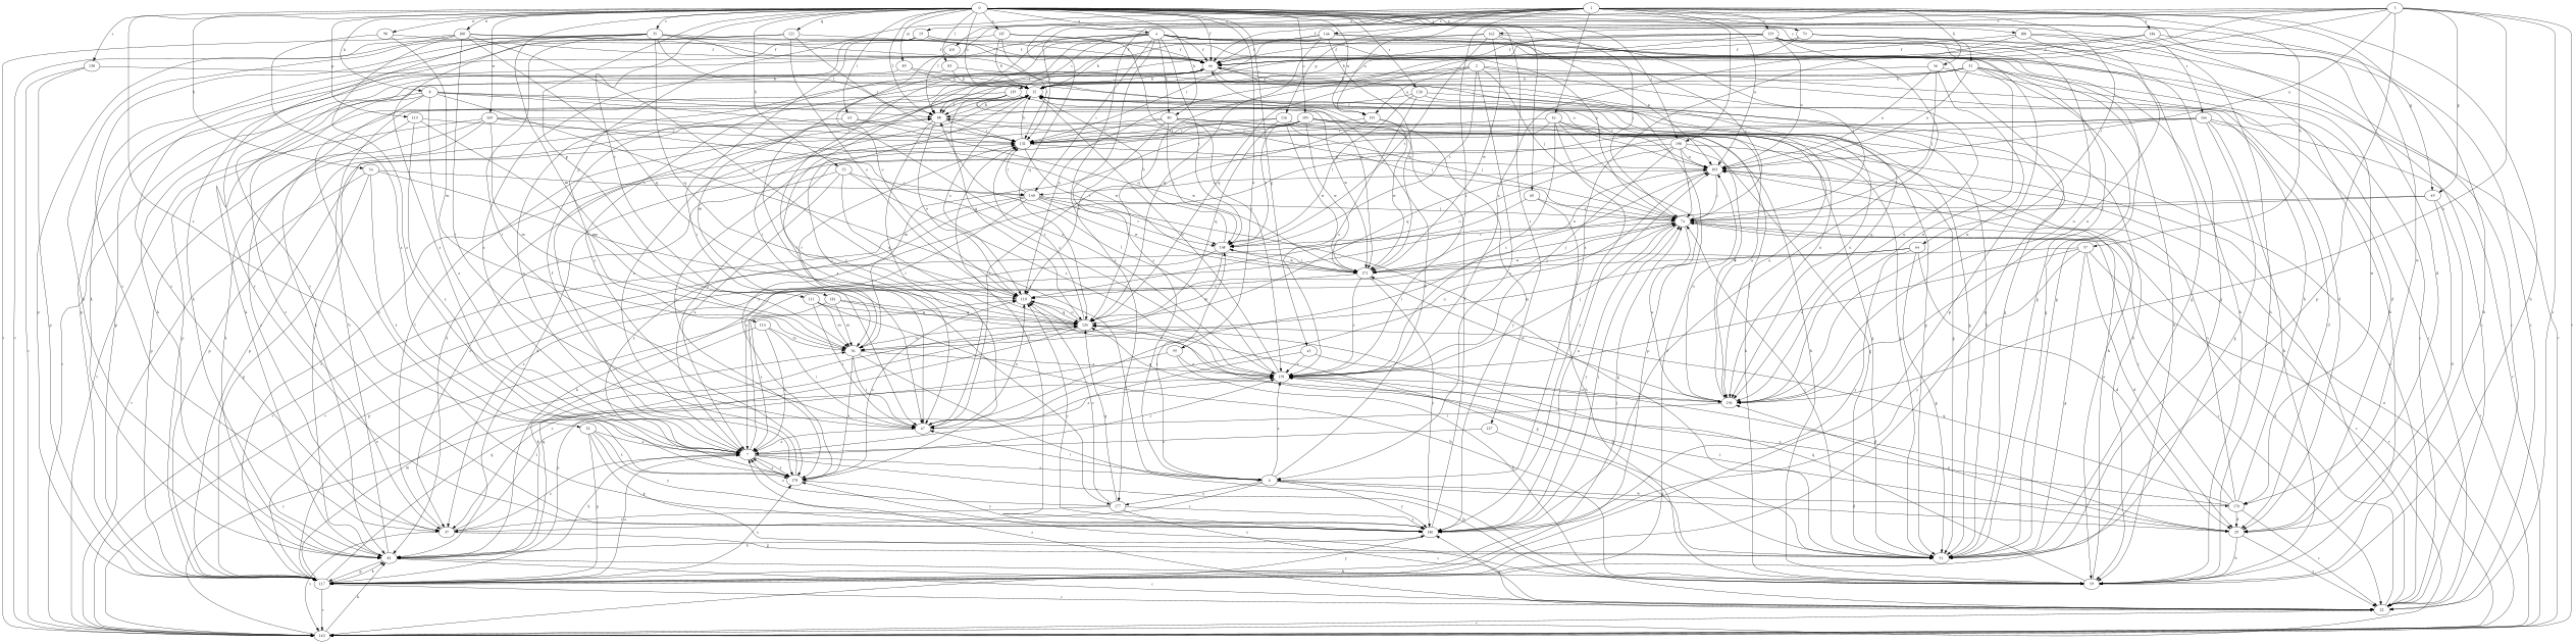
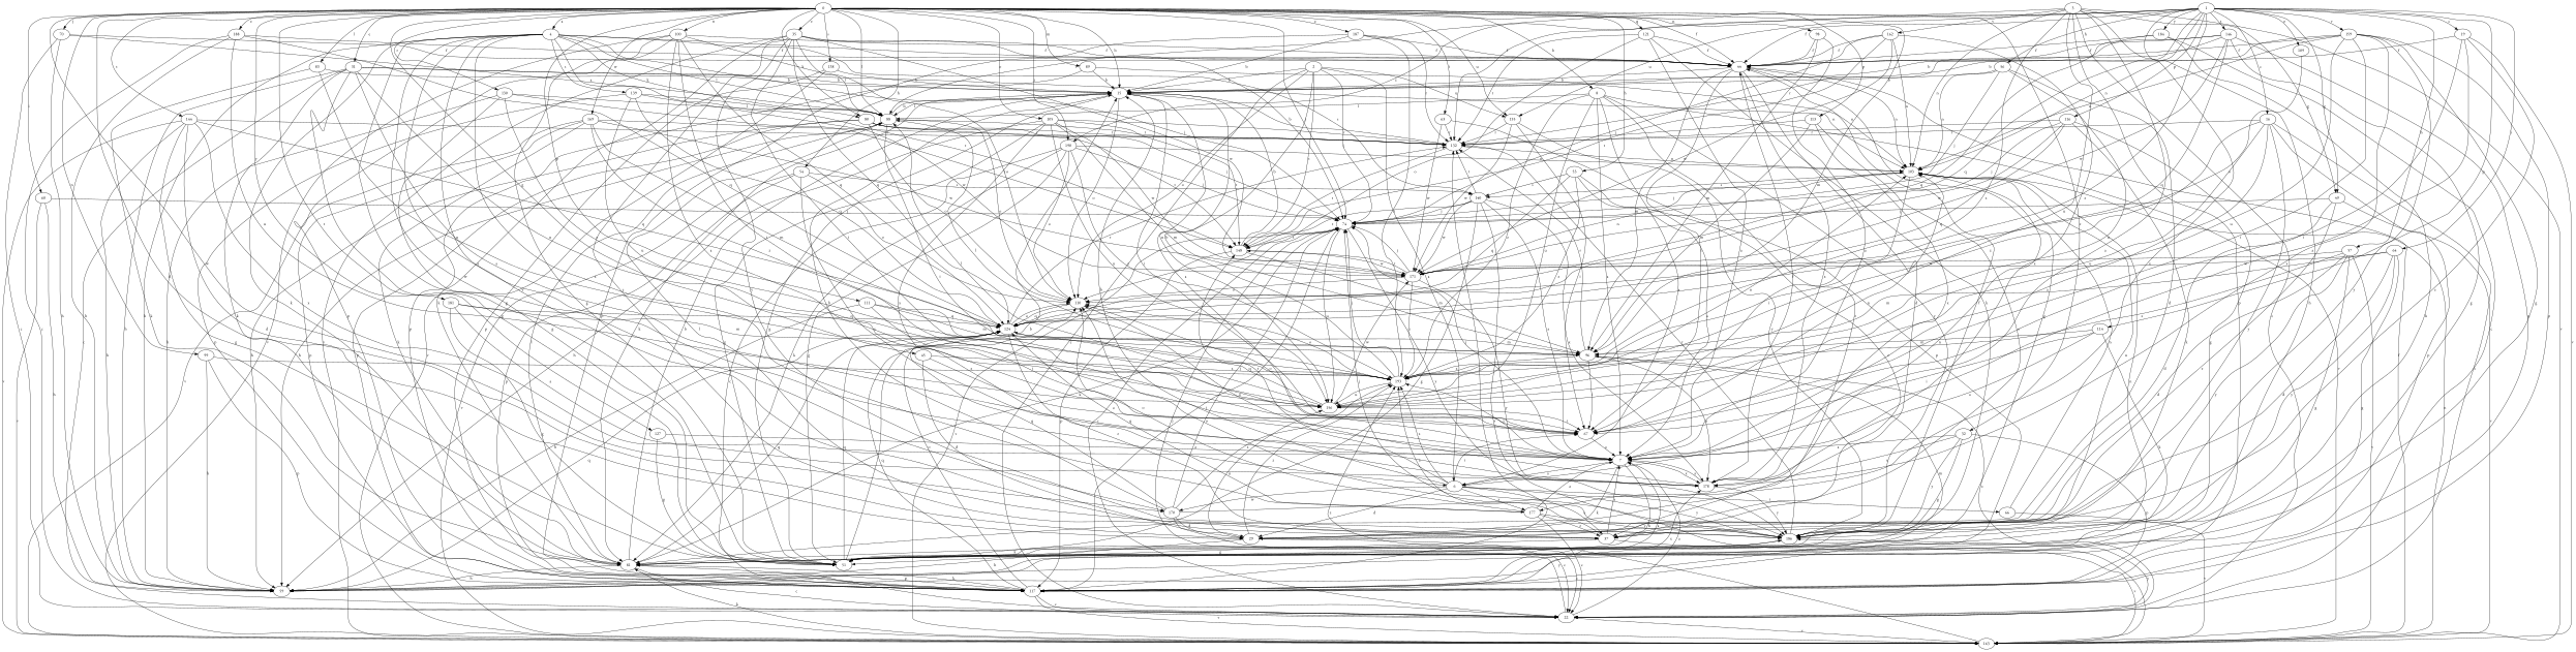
  strict digraph {
    fontname="EB Garamond"
    node [fontname="EB Garamond"]
    edge [fontname="EB Garamond"]
    0
    4
    8
    15
    29
    31
    32
    35
    44
    45
    53
    54
    60
    63
    70
    74
    80
    83
    88
    89
    96
    98
    99
    100
    105
    111
    113
    121
    127
    130
    138
    144
    155
    169
    170
    181
    187
    188
    190
    59
    6
    148
    177
    51
    81
    139
    140
    186
    193
    156
    163
    37
    7
    110
    67
    22
    103
    117
    178
    124
    171
    132
    1
    16
    19
    49
    56
    57
    64
    109
    114
    116
    146
    159
    184
    2
+   66
    3
    162
    0 -> 4 [label=a]
    0 -> 8 [label=b]
    0 -> 15 [label=b]
    0 -> 29 [label=d]
    0 -> 31 [label=e]
    0 -> 32 [label=e]
    0 -> 35 [label=e]
    0 -> 44 [label=f]
    0 -> 45 [label=g]
    0 -> 53 [label=h]
    0 -> 54 [label=h]
    0 -> 60 [label=i]
    0 -> 63 [label=i]
    0 -> 70 [label=j]
    0 -> 74 [label=j]
    0 -> 80 [label=k]
    0 -> 83 [label=l]
    0 -> 88 [label=l]
    0 -> 89 [label=m]
    0 -> 96 [label=m]
    0 -> 98 [label=n]
    0 -> 99 [label=n]
    0 -> 100 [label=n]
    0 -> 105 [label=o]
    0 -> 111 [label=p]
    0 -> 113 [label=p]
    0 -> 121 [label=q]
    0 -> 127 [label=r]
    0 -> 130 [label=r]
    0 -> 138 [label=s]
    0 -> 144 [label=t]
    0 -> 155 [label=u]
    0 -> 169 [label=w]
    0 -> 170 [label=w]
    0 -> 181 [label=y]
    0 -> 187 [label=z]
    0 -> 188 [label=z]
    0 -> 190 [label=z]
    4 -> 44 [label=f]
    4 -> 74 [label=j]
    4 -> 80 [label=k]
    4 -> 88 [label=l]
    4 -> 170 [label=w]
    4 -> 59 [label=h]
    4 -> 6 [label=a]
    4 -> 148 [label=t]
    4 -> 177 [label=x]
    4 -> 51 [label=g]
    4 -> 81 [label=k]
    4 -> 139 [label=s]
    4 -> 140 [label=s]
    4 -> 186 [label=y]
    8 -> 88 [label=l]
    8 -> 6 [label=a]
    8 -> 186 [label=y]
    8 -> 193 [label=z]
    8 -> 156 [label=u]
    8 -> 163 [label=v]
    8 -> 37 [label=e]
    8 -> 7 [label=a]
    15 -> 88 [label=l]
    15 -> 51 [label=g]
    15 -> 81 [label=k]
    15 -> 7 [label=a]
    15 -> 110 [label=o]
    15 -> 67 [label=i]
    29 -> 59 [label=h]
    29 -> 193 [label=z]
    29 -> 156 [label=u]
    29 -> 22 [label=c]
    31 -> 15 [label=b]
    31 -> 59 [label=h]
    31 -> 51 [label=g]
    31 -> 81 [label=k]
    31 -> 156 [label=u]
    31 -> 7 [label=a]
    31 -> 22 [label=c]
    31 -> 103 [label=n]
    32 -> 51 [label=g]
    32 -> 186 [label=y]
    32 -> 7 [label=a]
    32 -> 117 [label=p]
    32 -> 178 [label=x]
    35 -> 44 [label=f]
    35 -> 74 [label=j]
    35 -> 88 [label=l]
    35 -> 81 [label=k]
    35 -> 186 [label=y]
    35 -> 163 [label=v]
    35 -> 37 [label=e]
    35 -> 67 [label=i]
    35 -> 124 [label=q]
    35 -> 171 [label=w]
    44 -> 15 [label=b]
    44 -> 29 [label=d]
    44 -> 96 [label=m]
    44 -> 51 [label=g]
    44 -> 67 [label=i]
    44 -> 103 [label=n]
    44 -> 178 [label=x]
    45 -> 29 [label=d]
    45 -> 193 [label=z]
    45 -> 7 [label=a]
    53 -> 140 [label=s]
    53 -> 193 [label=z]
    53 -> 37 [label=e]
    53 -> 7 [label=a]
    53 -> 124 [label=q]
    54 -> 140 [label=s]
    54 -> 163 [label=v]
    54 -> 110 [label=o]
    54 -> 117 [label=p]
    54 -> 178 [label=x]
    60 -> 74 [label=j]
    60 -> 59 [label=h]
    60 -> 163 [label=v]
    63 -> 117 [label=p]
    63 -> 171 [label=w]
    63 -> 132 [label=r]
    70 -> 44 [label=f]
    70 -> 88 [label=a]
    70 -> 59 [label=h]
    70 -> 22 [label=c]
    74 -> 148 [label=t]
    74 -> 81 [label=k]
    74 -> 186 [label=y]
    74 -> 156 [label=u]
    74 -> 163 [label=v]
    74 -> 22 [label=c]
    80 -> 74 [label=j]
    80 -> 59 [label=h]
    80 -> 148 [label=t]
-   80 -> 51 [label=g]
    80 -> 110 [label=o]
    80 -> 117 [label=p]
    80 -> 132 [label=r]
    83 -> 15 [label=b]
    83 -> 81 [label=k]
    83 -> 156 [label=u]
    88 -> 15 [label=b]
    88 -> 59 [label=h]
    88 -> 110 [label=o]
    88 -> 67 [label=i]
    88 -> 132 [label=r]
    89 -> 15 [label=b]
    89 -> 103 [label=n]
    89 -> 117 [label=p]
    96 -> 193 [label=z]
    96 -> 67 [label=i]
    96 -> 22 [label=c]
    96 -> 178 [label=x]
    96 -> 132 [label=r]
    98 -> 44 [label=f]
    98 -> 96 [label=m]
    98 -> 7 [label=a]
    99 -> 59 [label=h]
    99 -> 193 [label=z]
    99 -> 117 [label=p]
    100 -> 44 [label=f]
    100 -> 51 [label=g]
    100 -> 163 [label=v]
    100 -> 7 [label=a]
    100 -> 110 [label=o]
    100 -> 67 [label=i]
    100 -> 117 [label=p]
    100 -> 124 [label=q]
    105 -> 96 [label=m]
    105 -> 59 [label=h]
    105 -> 148 [label=t]
    105 -> 51 [label=g]
    105 -> 156 [label=u]
    105 -> 178 [label=x]
    105 -> 171 [label=w]
    105 -> 132 [label=r]
    111 -> 96 [label=m]
    111 -> 59 [label=h]
    111 -> 67 [label=i]
    111 -> 124 [label=q]
    113 -> 96 [label=m]
    113 -> 37 [label=e]
    113 -> 178 [label=x]
    113 -> 132 [label=r]
    121 -> 44 [label=f]
    121 -> 81 [label=k]
    121 -> 7 [label=a]
    121 -> 110 [label=o]
    121 -> 132 [label=r]
    127 -> 51 [label=g]
    127 -> 7 [label=a]
    130 -> 88 [label=l]
    130 -> 59 [label=h]
    130 -> 148 [label=t]
    130 -> 51 [label=g]
    130 -> 193 [label=z]
    138 -> 15 [label=b]
    138 -> 163 [label=v]
    138 -> 117 [label=p]
    144 -> 29 [label=d]
    144 -> 59 [label=h]
    144 -> 51 [label=g]
    144 -> 163 [label=v]
    144 -> 178 [label=x]
    144 -> 124 [label=q]
    144 -> 132 [label=r]
    155 -> 186 [label=y]
    155 -> 67 [label=i]
    155 -> 171 [label=w]
    155 -> 132 [label=r]
    169 -> 96 [label=m]
    169 -> 81 [label=k]
    169 -> 193 [label=z]
    169 -> 163 [label=v]
    169 -> 117 [label=p]
    169 -> 171 [label=w]
    169 -> 132 [label=r]
    170 -> 15 [label=b]
    170 -> 29 [label=d]
    170 -> 74 [label=j]
    170 -> 193 [label=z]
    170 -> 22 [label=c]
    170 -> 103 [label=n]
    170 -> 124 [label=q]
    181 -> 96 [label=m]
    181 -> 51 [label=g]
    181 -> 7 [label=a]
    181 -> 124 [label=q]
    187 -> 15 [label=b]
    187 -> 44 [label=f]
    187 -> 193 [label=z]
    187 -> 117 [label=p]
    187 -> 132 [label=r]
    188 -> 44 [label=f]
    188 -> 59 [label=h]
    188 -> 156 [label=u]
    188 -> 22 [label=c]
    188 -> 124 [label=q]
    190 -> 74 [label=j]
    190 -> 51 [label=g]
    190 -> 81 [label=k]
    190 -> 193 [label=z]
    190 -> 110 [label=o]
    190 -> 22 [label=c]
    190 -> 103 [label=n]
    59 -> 103 [label=n]
-   59 -> 178 [label=x]
    59 -> 124 [label=q]
    6 -> 15 [label=b]
    6 -> 29 [label=d]
    6 -> 170 [label=w]
    6 -> 148 [label=t]
    6 -> 177 [label=x]
    6 -> 186 [label=y]
    6 -> 193 [label=z]
    6 -> 37 [label=e]
    6 -> 67 [label=i]
+   6 -> 66 [label=i]
    148 -> 15 [label=b]
    148 -> 96 [label=m]
    148 -> 117 [label=p]
    148 -> 171 [label=w]
    177 -> 186 [label=y]
    177 -> 37 [label=e]
    177 -> 7 [label=a]
    177 -> 110 [label=o]
    177 -> 22 [label=c]
    177 -> 124 [label=q]
    51 -> 15 [label=b]
-   51 -> 74 [label=j]
    51 -> 124 [label=q]
    81 -> 15 [label=b]
    81 -> 88 [label=l]
    81 -> 59 [label=h]
    81 -> 22 [label=c]
    81 -> 117 [label=p]
    81 -> 124 [label=q]
    139 -> 88 [label=l]
    139 -> 156 [label=u]
    139 -> 117 [label=p]
    139 -> 124 [label=q]
    139 -> 171 [label=w]
    140 -> 74 [label=j]
    140 -> 148 [label=t]
    140 -> 51 [label=g]
    140 -> 163 [label=v]
    140 -> 7 [label=a]
    140 -> 178 [label=x]
    140 -> 171 [label=w]
    140 -> 132 [label=r]
    186 -> 44 [label=f]
    186 -> 74 [label=j]
    186 -> 81 [label=k]
    186 -> 110 [label=o]
    186 -> 103 [label=n]
    186 -> 132 [label=r]
    193 -> 15 [label=b]
    193 -> 74 [label=j]
    193 -> 88 [label=l]
    193 -> 156 [label=u]
    193 -> 110 [label=o]
    156 -> 88 [label=l]
    156 -> 67 [label=i]
    156 -> 103 [label=n]
    156 -> 124 [label=q]
    156 -> 171 [label=w]
    163 -> 44 [label=f]
    163 -> 81 [label=k]
    163 -> 193 [label=z]
    163 -> 103 [label=n]
    37 -> 88 [label=l]
    37 -> 51 [label=g]
    37 -> 193 [label=z]
    37 -> 163 [label=v]
    37 -> 7 [label=a]
    7 -> 74 [label=j]
    7 -> 59 [label=h]
    7 -> 6 [label=a]
    7 -> 81 [label=k]
    7 -> 193 [label=z]
    7 -> 178 [label=x]
    110 -> 124 [label=q]
    67 -> 7 [label=a]
    67 -> 110 [label=o]
    67 -> 103 [label=n]
    22 -> 74 [label=j]
    22 -> 186 [label=y]
    22 -> 163 [label=v]
    22 -> 7 [label=a]
    103 -> 74 [label=j]
    103 -> 140 [label=s]
    103 -> 67 [label=i]
    117 -> 74 [label=j]
    117 -> 96 [label=m]
    117 -> 81 [label=k]
    117 -> 186 [label=y]
    117 -> 163 [label=v]
    117 -> 7 [label=a]
    117 -> 110 [label=o]
    117 -> 22 [label=c]
    117 -> 178 [label=x]
    117 -> 124 [label=q]
    117 -> 132 [label=r]
    178 -> 44 [label=f]
    178 -> 186 [label=y]
    178 -> 7 [label=a]
    178 -> 110 [label=o]
    124 -> 96 [label=m]
    124 -> 37 [label=e]
    124 -> 110 [label=o]
    124 -> 132 [label=r]
    171 -> 74 [label=j]
    171 -> 148 [label=t]
    171 -> 186 [label=y]
    171 -> 193 [label=z]
    171 -> 110 [label=o]
    171 -> 103 [label=n]
    132 -> 15 [label=b]
    132 -> 148 [label=t]
    132 -> 103 [label=n]
    1 -> 44 [label=f]
    1 -> 88 [label=l]
    1 -> 155 [label=u]
    1 -> 190 [label=z]
    1 -> 59 [label=h]
    1 -> 193 [label=z]
    1 -> 103 [label=n]
    1 -> 124 [label=q]
    1 -> 16 [label=c]
    1 -> 19 [label=c]
    1 -> 49 [label=g]
    1 -> 56 [label=h]
    1 -> 57 [label=h]
    1 -> 64 [label=i]
    1 -> 109 [label=o]
    1 -> 114 [label=p]
    1 -> 116 [label=p]
    1 -> 146 [label=t]
    1 -> 159 [label=v]
    1 -> 184 [label=y]
    16 -> 186 [label=y]
    16 -> 193 [label=z]
    16 -> 156 [label=u]
    16 -> 7 [label=a]
    16 -> 22 [label=c]
    16 -> 117 [label=p]
    16 -> 132 [label=r]
    19 -> 44 [label=f]
    19 -> 163 [label=v]
    19 -> 37 [label=e]
    19 -> 7 [label=a]
    19 -> 67 [label=i]
    49 -> 29 [label=d]
    49 -> 74 [label=j]
    49 -> 163 [label=v]
    49 -> 37 [label=e]
    56 -> 15 [label=b]
    56 -> 29 [label=d]
    56 -> 74 [label=j]
    56 -> 156 [label=u]
    56 -> 103 [label=n]
    57 -> 29 [label=d]
    57 -> 51 [label=g]
    57 -> 186 [label=y]
    57 -> 193 [label=z]
    57 -> 163 [label=v]
    57 -> 171 [label=w]
    64 -> 29 [label=d]
    64 -> 96 [label=m]
    64 -> 51 [label=g]
    64 -> 186 [label=y]
    64 -> 171 [label=w]
    109 -> 110 [label=o]
    114 -> 96 [label=m]
    114 -> 81 [label=k]
    114 -> 7 [label=a]
    114 -> 67 [label=i]
    116 -> 74 [label=j]
    116 -> 51 [label=g]
    116 -> 81 [label=k]
    116 -> 124 [label=q]
    116 -> 171 [label=w]
    116 -> 132 [label=r]
    146 -> 15 [label=b]
    146 -> 44 [label=f]
    146 -> 51 [label=g]
    146 -> 117 [label=p]
    146 -> 124 [label=q]
    146 -> 171 [label=w]
    146 -> 132 [label=r]
    159 -> 15 [label=b]
    159 -> 44 [label=f]
    159 -> 51 [label=g]
    159 -> 186 [label=y]
    159 -> 156 [label=u]
    159 -> 67 [label=i]
    159 -> 103 [label=n]
    159 -> 117 [label=p]
    159 -> 178 [label=x]
    184 -> 44 [label=f]
    184 -> 59 [label=h]
    184 -> 22 [label=c]
    184 -> 124 [label=q]
    2 -> 15 [label=b]
    2 -> 74 [label=j]
    2 -> 155 [label=u]
    2 -> 6 [label=a]
    2 -> 148 [label=t]
    2 -> 156 [label=u]
    2 -> 110 [label=o]
    2 -> 22 [label=c]
+   66 -> 163 [label=v]
+   66 -> 103 [label=n]
    3 -> 6 [label=a]
    3 -> 177 [label=x]
    3 -> 193 [label=z]
    3 -> 156 [label=u]
    3 -> 163 [label=v]
    3 -> 22 [label=c]
    3 -> 103 [label=n]
    3 -> 117 [label=p]
    3 -> 132 [label=r]
    3 -> 49 [label=g]
    3 -> 162 [label=v]
    162 -> 44 [label=f]
    162 -> 74 [label=j]
    162 -> 148 [label=t]
    162 -> 103 [label=n]
    162 -> 178 [label=x]
    162 -> 171 [label=w]
  }
